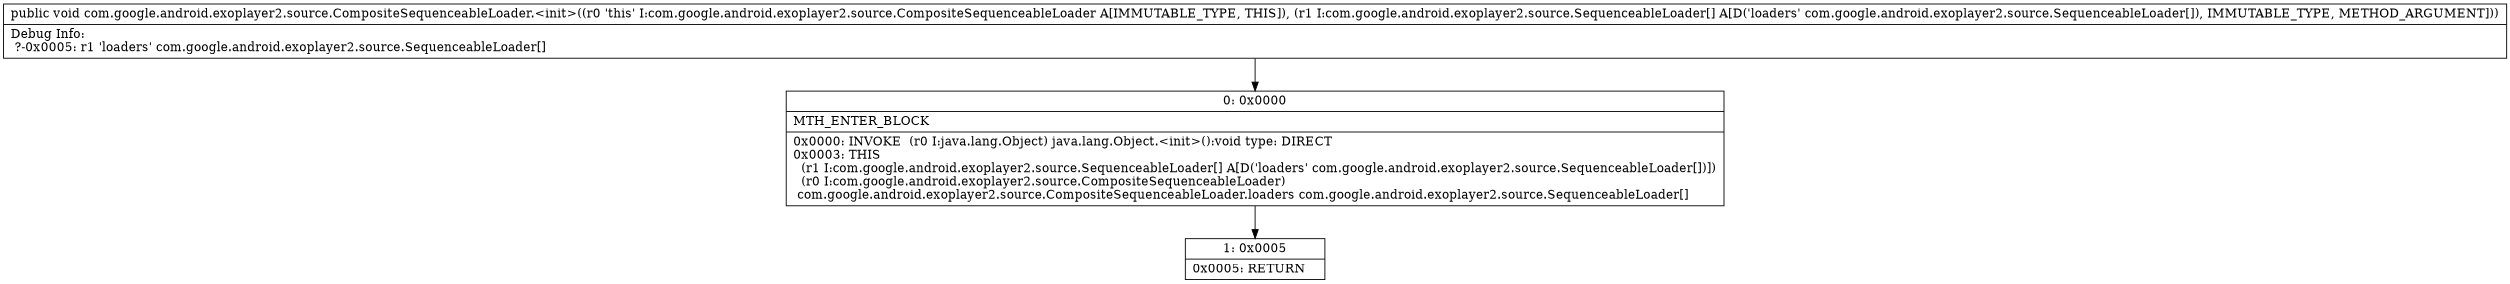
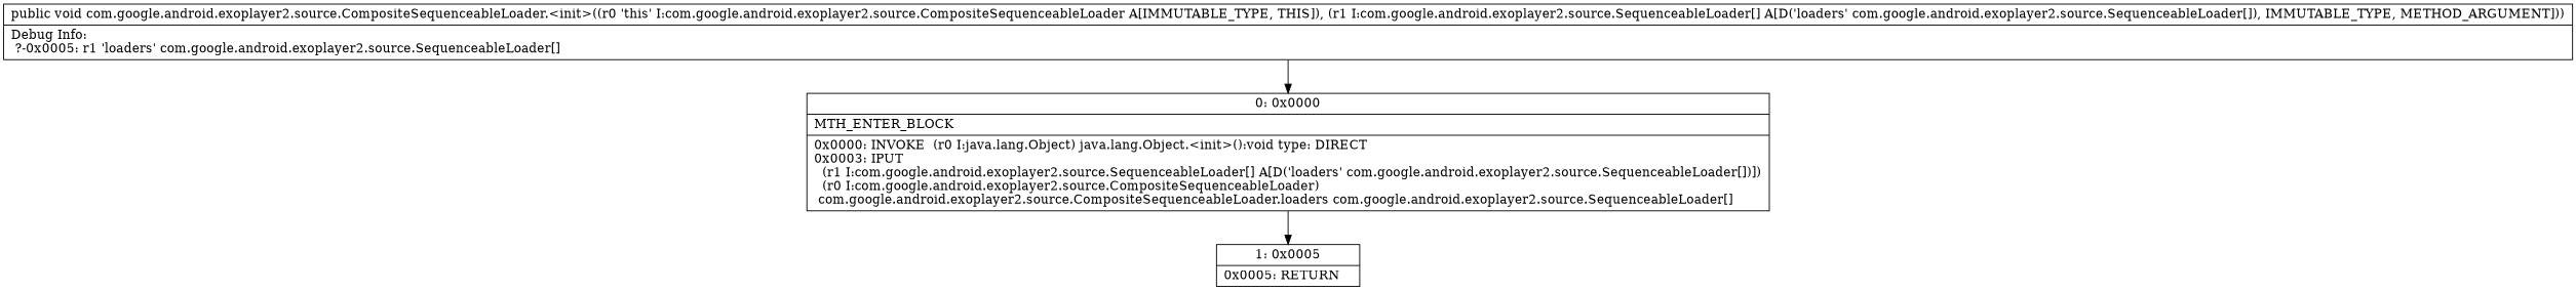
  digraph {
    node [shape=record]
-   n1 [label="{0\:\ 0x0000|MTH_ENTER_BLOCK\l|0x0000: INVOKE  (r0 I:java.lang.Object) java.lang.Object.\<init\>():void type: DIRECT \l0x0003: THIS  \l  (r1 I:com.google.android.exoplayer2.source.SequenceableLoader[] A[D('loaders' com.google.android.exoplayer2.source.SequenceableLoader[])])\l  (r0 I:com.google.android.exoplayer2.source.CompositeSequenceableLoader)\l com.google.android.exoplayer2.source.CompositeSequenceableLoader.loaders com.google.android.exoplayer2.source.SequenceableLoader[] \l}"]
+   n1 [label="{0\:\ 0x0000|MTH_ENTER_BLOCK\l|0x0000: INVOKE  (r0 I:java.lang.Object) java.lang.Object.\<init\>():void type: DIRECT \l0x0003: IPUT  \l  (r1 I:com.google.android.exoplayer2.source.SequenceableLoader[] A[D('loaders' com.google.android.exoplayer2.source.SequenceableLoader[])])\l  (r0 I:com.google.android.exoplayer2.source.CompositeSequenceableLoader)\l com.google.android.exoplayer2.source.CompositeSequenceableLoader.loaders com.google.android.exoplayer2.source.SequenceableLoader[] \l}"]
    n2 [label="{1\:\ 0x0005|0x0005: RETURN   \l}"]
    n3 [label="{public void com.google.android.exoplayer2.source.CompositeSequenceableLoader.\<init\>((r0 'this' I:com.google.android.exoplayer2.source.CompositeSequenceableLoader A[IMMUTABLE_TYPE, THIS]), (r1 I:com.google.android.exoplayer2.source.SequenceableLoader[] A[D('loaders' com.google.android.exoplayer2.source.SequenceableLoader[]), IMMUTABLE_TYPE, METHOD_ARGUMENT]))  | Debug Info:\l  ?\-0x0005: r1 'loaders' com.google.android.exoplayer2.source.SequenceableLoader[]\l}"]
    n1 -> n2
    n3 -> n1
  }
